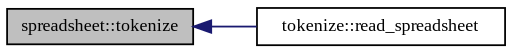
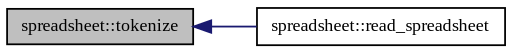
  digraph {
    rankdir=LR
    fontname="Liberation Serif"
    node [color=black fontname="Liberation Serif" fontsize=10 shape=record style=filled]
    n1 [fillcolor=grey75 fontcolor=black height=0.2 label="spreadsheet::tokenize" width=0.4]
-   n2 [fillcolor=white height=0.2 label="tokenize::read_spreadsheet" width=0.4]
+   n2 [fillcolor=white height=0.2 label="spreadsheet::read_spreadsheet" width=0.4]
    n1 -> n2 [color=midnightblue dir=back fontname="Liberation Serif" fontsize=10 labelfontname=Helvetica labelfontsize=10 style=solid]
  }
